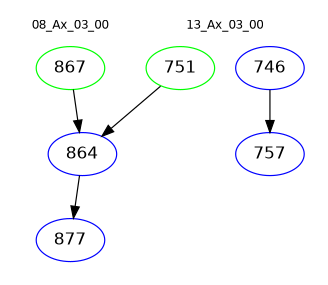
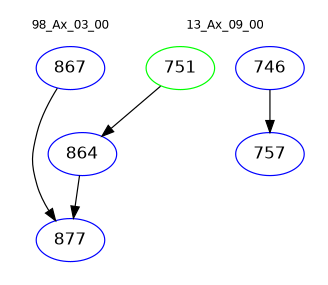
  digraph {
    fontname="DejaVu Sans"
    node [color=blue fontname="DejaVu Sans"]
    edge [color=black fontname="DejaVu Sans"]
-   n1 [color=green label=867]
+   n1 [label=867]
    n2 [label=864]
    n3 [label=877]
    n4 [color=green label=751]
    n5 [label=746]
    n6 [label=757]
    subgraph cluster_1 {
      color=white
      fontsize=10
-     label="08_Ax_03_00"
+     label="98_Ax_03_00"
      n1
      n2
      n3
    }
    subgraph cluster_2 {
      color=white
      fontsize=10
-     label="13_Ax_03_00"
+     label="13_Ax_09_00"
      n4
      n5
      n6
    }
-   n1 -> n2
+   n1 -> n3
    n2 -> n3
    n4 -> n2
    n5 -> n6
  }
